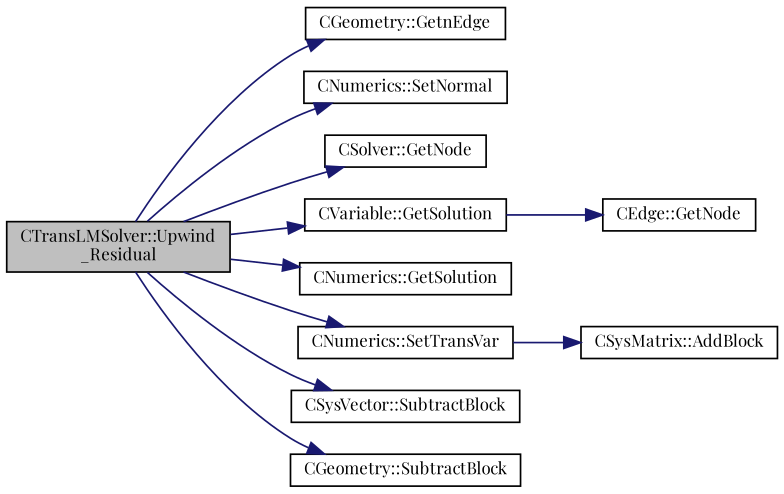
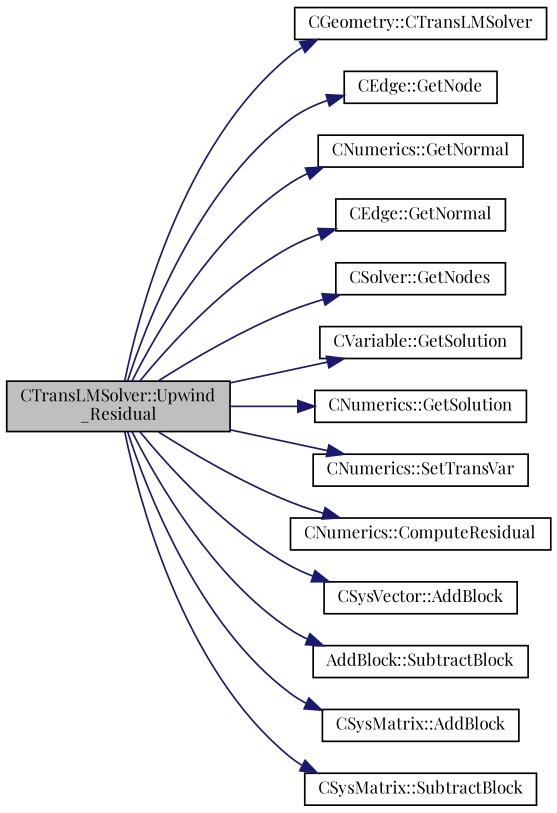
  digraph {
    fontname="Playfair Display"
    rankdir=LR
    node [color=black fillcolor=white fontname="Playfair Display" fontsize=10 shape=record style=filled]
    edge [color=midnightblue fontname="Playfair Display" fontsize=10 labelfontname=Helvetica labelfontsize=10 style=solid]
    n1 [fillcolor=grey75 fontcolor=black height=0.2 label="CTransLMSolver::Upwind\l_Residual" width=0.4]
-   n2 [height=0.2 label="CGeometry::GetnEdge" width=0.4]
+   n2 [height=0.2 label="CGeometry::CTransLMSolver" width=0.4]
    n3 [height=0.2 label="CEdge::GetNode" width=0.4]
-   n4 [height=0.2 label="CNumerics::SetNormal" width=0.4]
-   n6 [height=0.2 label="CSolver::GetNode" width=0.4]
+   n4 [height=0.2 label="CNumerics::GetNormal" width=0.4]
+   n5 [height=0.2 label="CEdge::GetNormal" width=0.4]
+   n6 [height=0.2 label="CSolver::GetNodes" width=0.4]
    n7 [height=0.2 label="CVariable::GetSolution" width=0.4]
    n8 [height=0.2 label="CNumerics::GetSolution" width=0.4]
    n9 [height=0.2 label="CNumerics::SetTransVar" width=0.4]
-   n12 [height=0.2 label="CSysVector::SubtractBlock" width=0.4]
+   n10 [height=0.2 label="CNumerics::ComputeResidual" width=0.4]
+   n11 [height=0.2 label="CSysVector::AddBlock" width=0.4]
+   n12 [height=0.2 label="AddBlock::SubtractBlock" width=0.4]
    n13 [height=0.2 label="CSysMatrix::AddBlock" width=0.4]
-   n14 [height=0.2 label="CGeometry::SubtractBlock" width=0.4]
+   n14 [height=0.2 label="CSysMatrix::SubtractBlock" width=0.4]
    n1 -> n2
-   n7 -> n3
+   n1 -> n3
    n1 -> n4
+   n1 -> n5
    n1 -> n6
    n1 -> n7
    n1 -> n8
    n1 -> n9
+   n1 -> n10
+   n1 -> n11
    n1 -> n12
-   n9 -> n13
+   n1 -> n13
    n1 -> n14
  }
